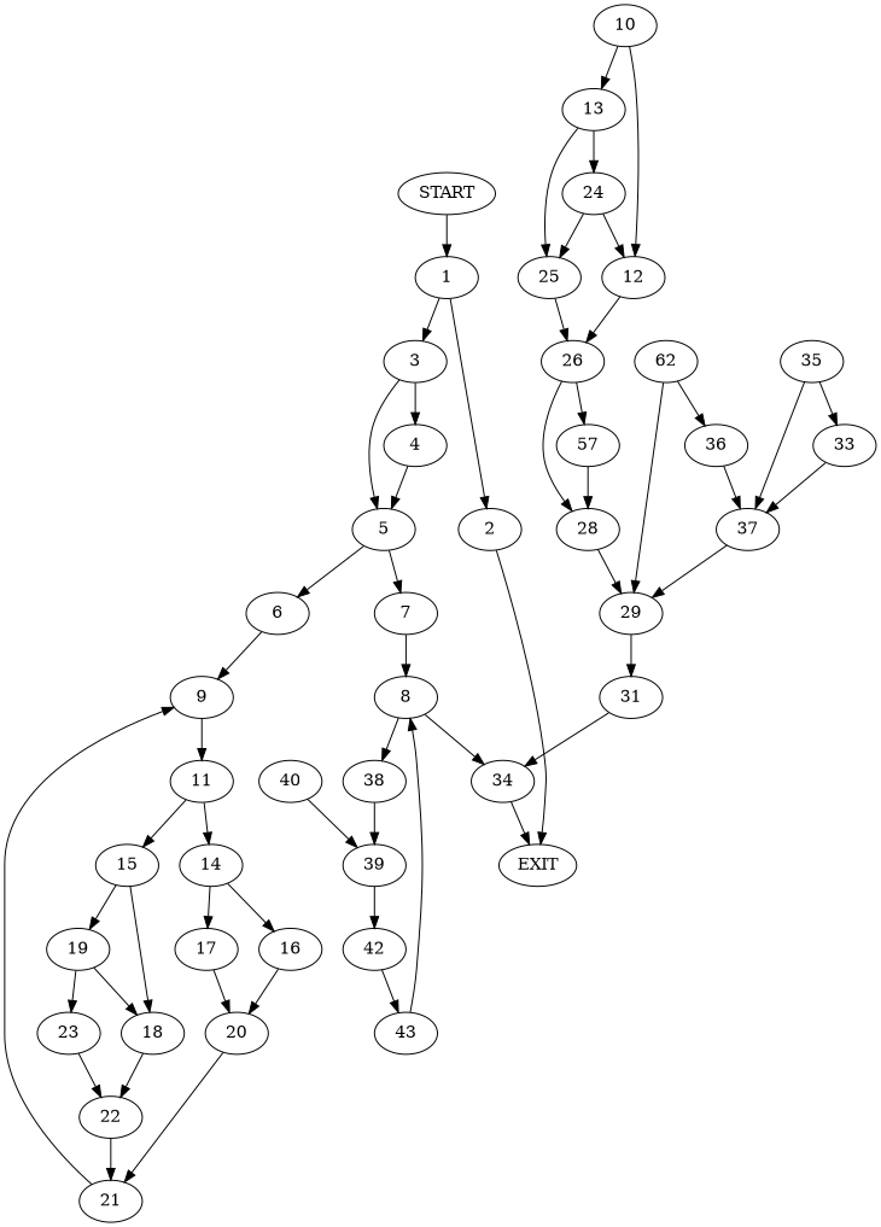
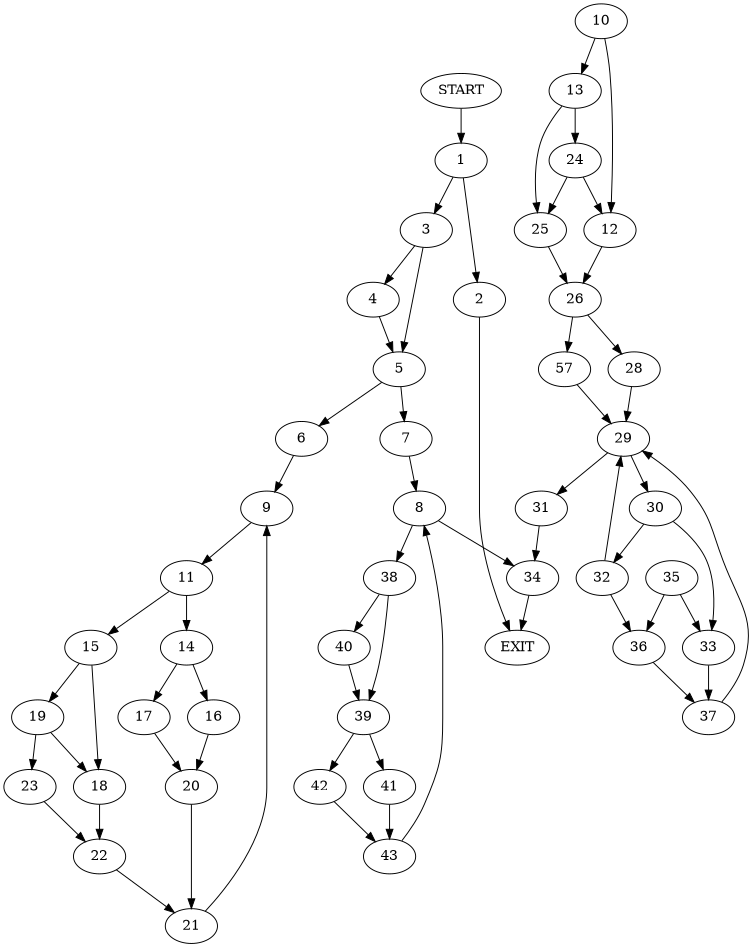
  digraph {
    n1 [label=START]
    1
    2
    3
    n5 [label=EXIT]
    4
    5
    6
    7
    9
    8
    11
    34
    38
    39
    40
    10
    12
    13
    14
    15
    26
    24
    25
    16
    17
    18
    19
    n29 [label=57]
    28
    20
    22
    23
    21
    29
+   30
    31
-   32 [label=62]
+   32
    33
    36
    37
    35
+   41
    42
    43
    n1 -> 1
    1 -> 2
    1 -> 3
    2 -> n5
    3 -> 4
    3 -> 5
    4 -> 5
    5 -> 6
    5 -> 7
    6 -> 9
    7 -> 8
    9 -> 11
    8 -> 34
    8 -> 38
    11 -> 14
    11 -> 15
    34 -> n5
    38 -> 39
+   38 -> 40
+   39 -> 41
    39 -> 42
    40 -> 39
    10 -> 12
    10 -> 13
    12 -> 26
    13 -> 24
    13 -> 25
    14 -> 16
    14 -> 17
    15 -> 18
    15 -> 19
    26 -> n29
    26 -> 28
    24 -> 12
    24 -> 25
    25 -> 26
    16 -> 20
    17 -> 20
    18 -> 22
    19 -> 18
    19 -> 23
-   n29 -> 28
+   n29 -> 29
    28 -> 29
    20 -> 21
    22 -> 21
    23 -> 22
    21 -> 9
+   29 -> 30
    29 -> 31
+   30 -> 32
+   30 -> 33
    31 -> 34
    32 -> 29
    32 -> 36
    33 -> 37
    36 -> 37
    37 -> 29
    35 -> 33
-   35 -> 37
+   35 -> 36
+   41 -> 43
    42 -> 43
    43 -> 8
  }
